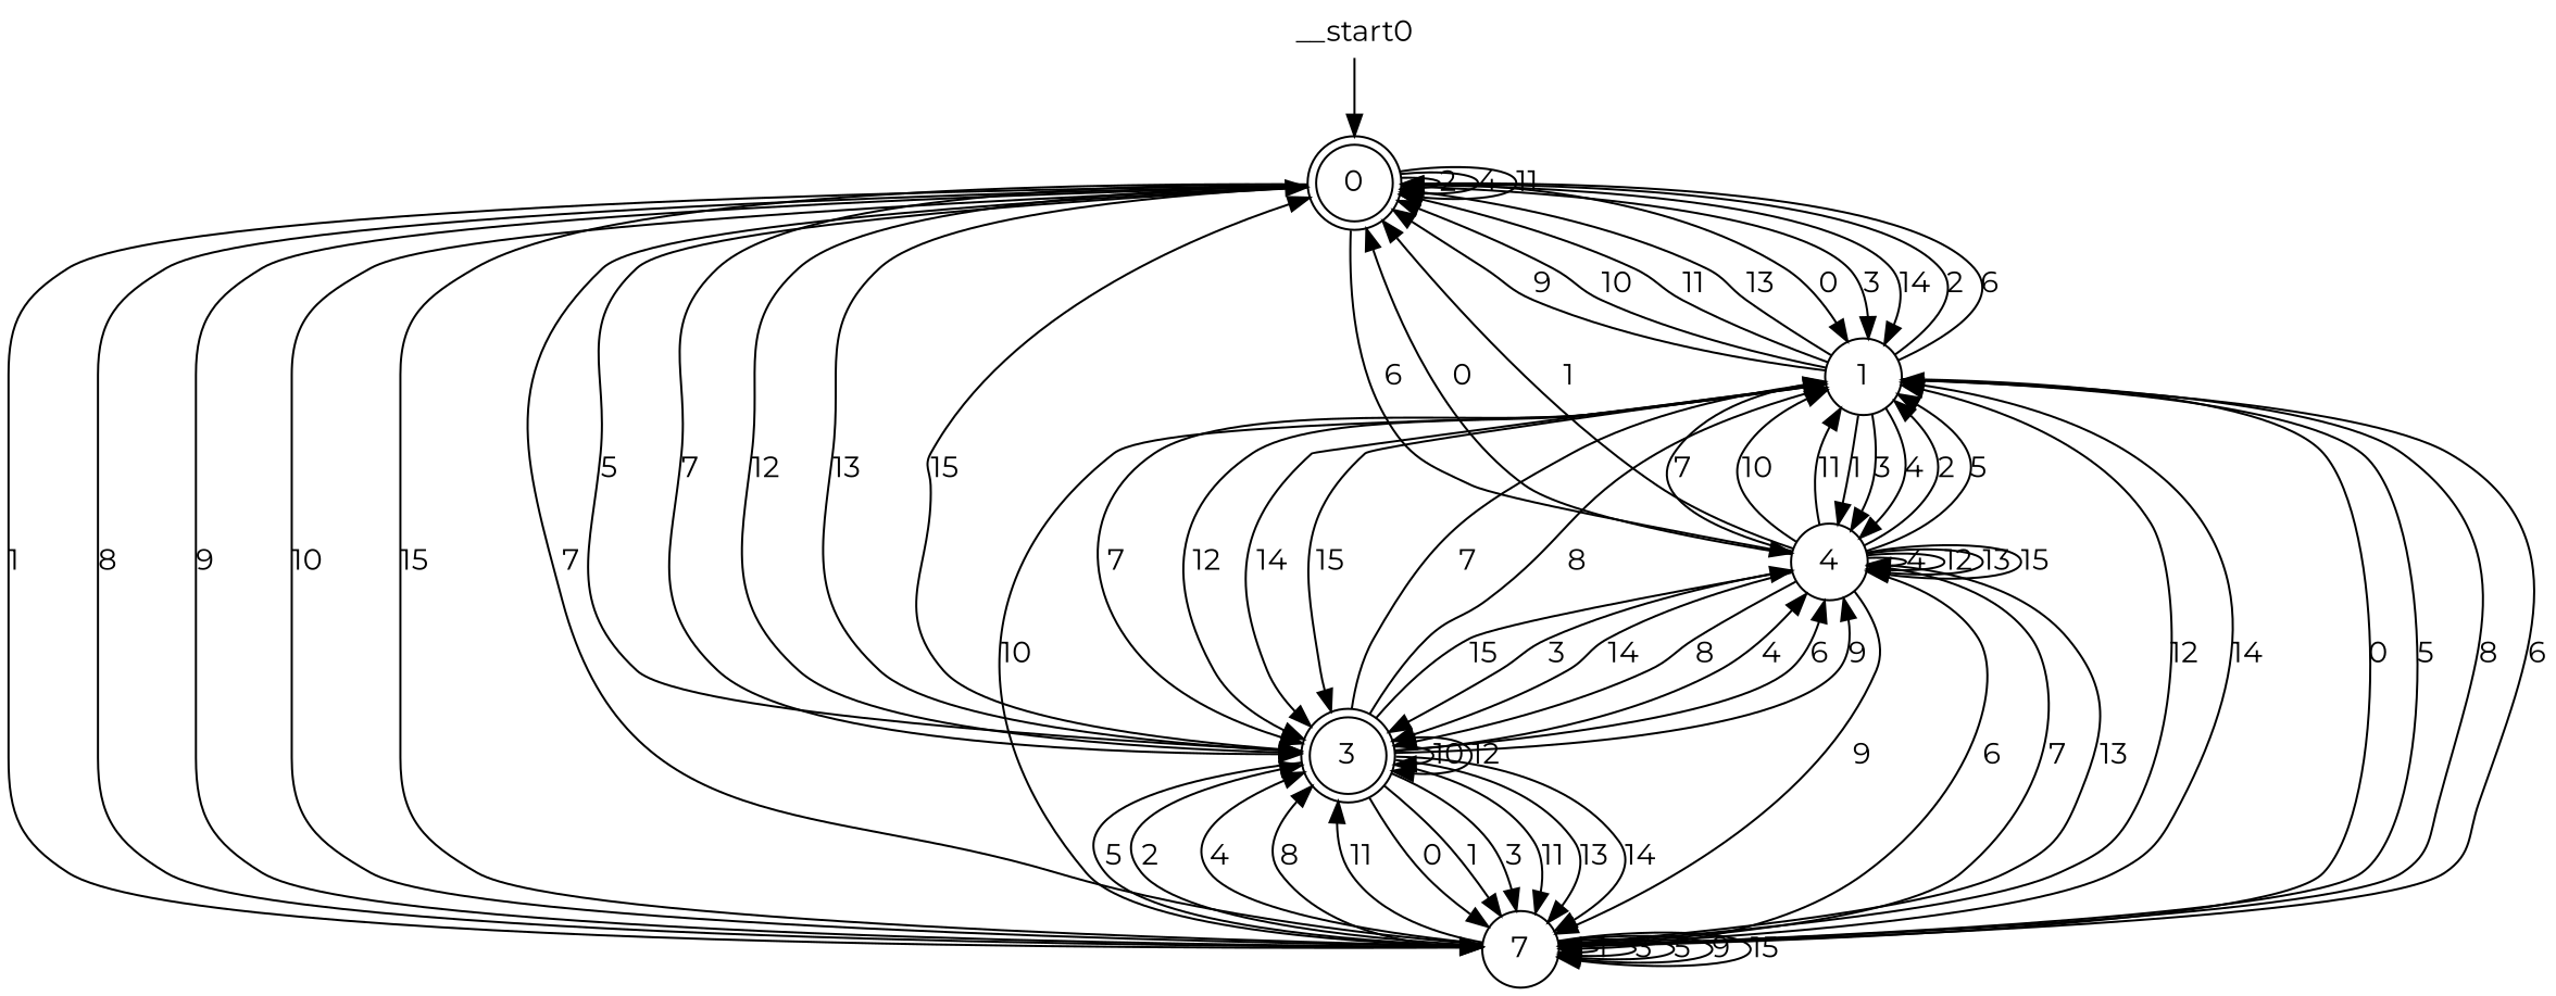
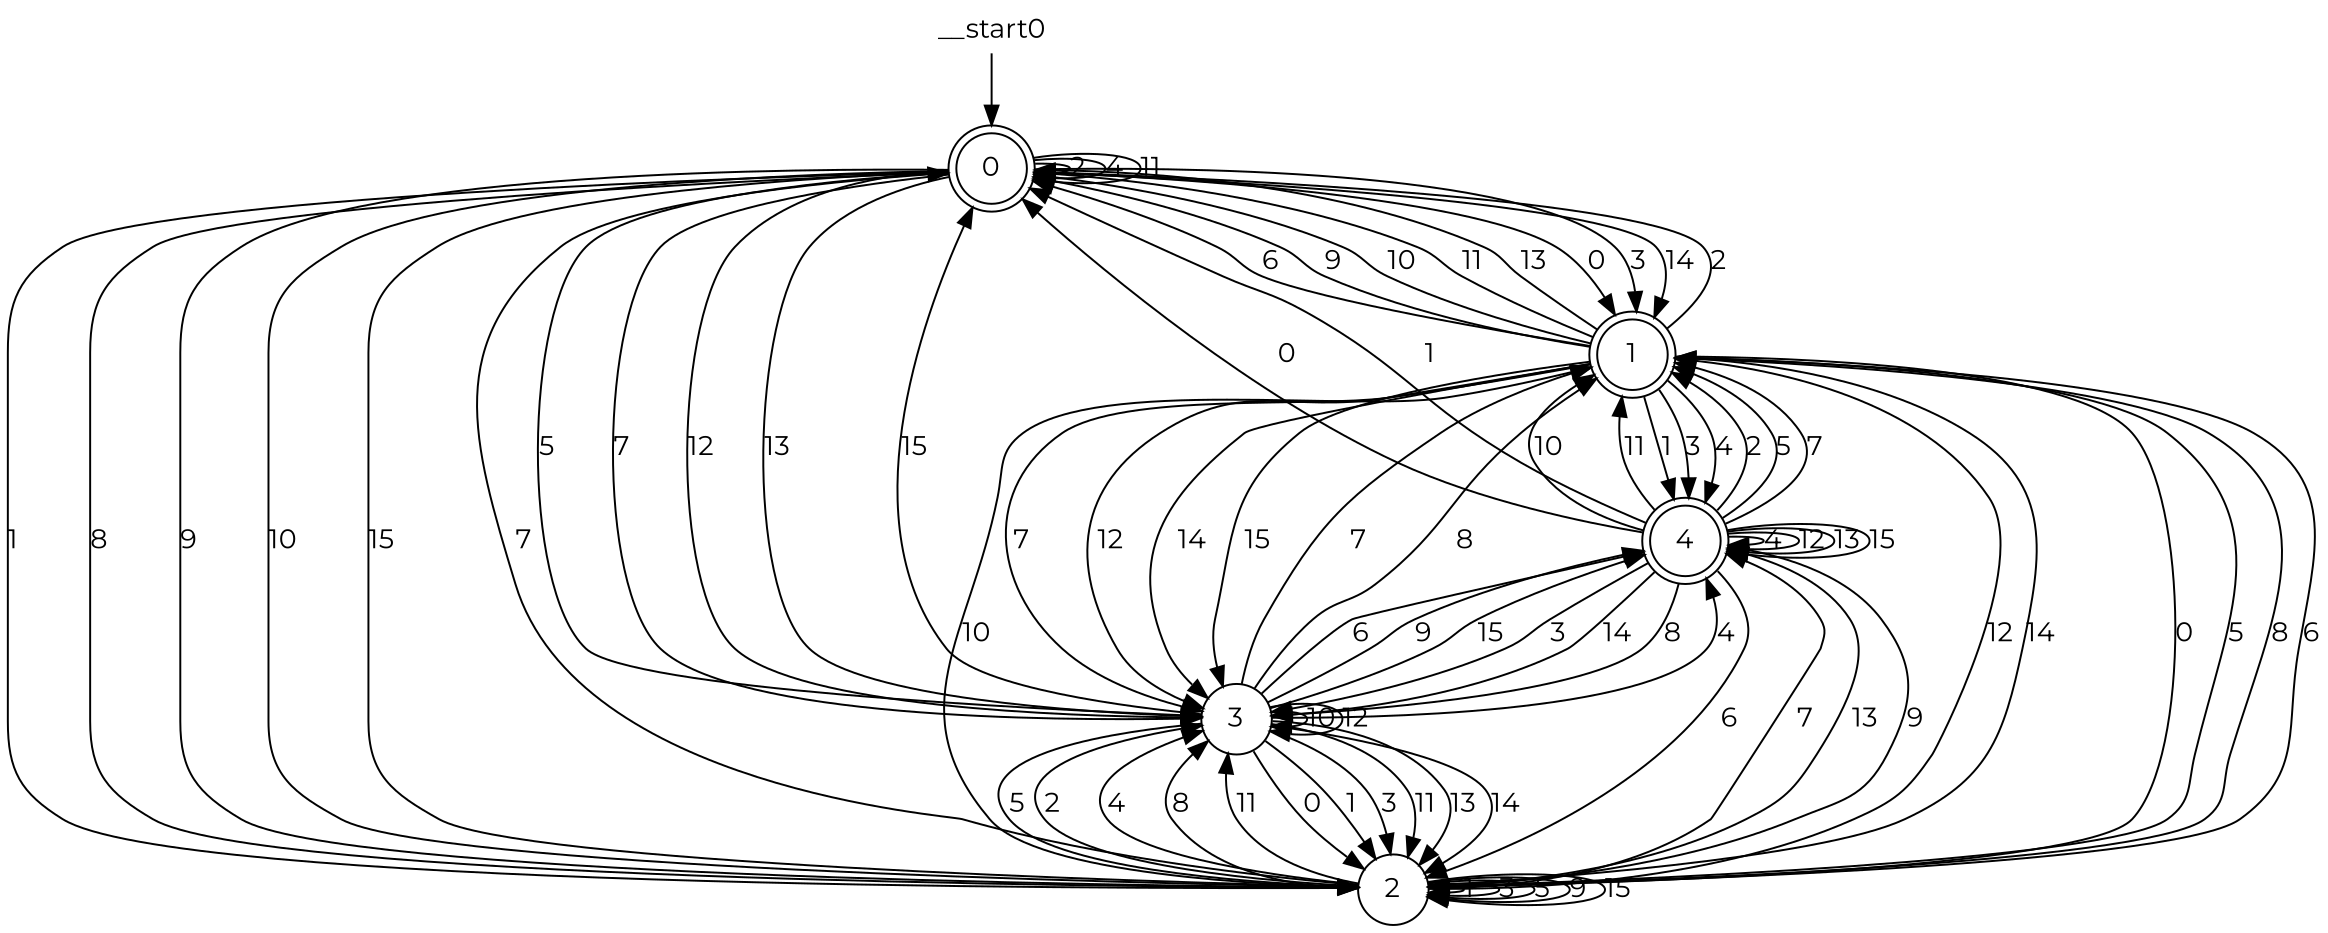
  digraph {
    fontname=Montserrat
    node [fontname=Montserrat shape=circle]
    edge [fontname=Montserrat]
    n1 [label=0 shape=doublecircle]
-   n2 [label=1]
-   n3 [label=7]
-   n4 [label=3 shape=doublecircle]
-   n5 [label=4]
+   n2 [label=1 shape=doublecircle]
+   n3 [label=2]
+   n4 [label=3]
+   n5 [label=4 shape=doublecircle]
    __start0 [height=0 shape=none width=0]
    n1 -> n1 [label=2]
    n1 -> n1 [label=4]
    n1 -> n1 [label=11]
    n1 -> n2 [label=0]
    n1 -> n2 [label=3]
    n1 -> n2 [label=14]
    n1 -> n3 [label=1]
    n1 -> n3 [label=8]
    n1 -> n3 [label=9]
    n1 -> n3 [label=10]
    n1 -> n3 [label=15]
    n1 -> n4 [label=5]
    n1 -> n4 [label=7]
    n1 -> n4 [label=12]
    n1 -> n4 [label=13]
-   n1 -> n5 [label=6]
    n2 -> n1 [label=2]
    n2 -> n1 [label=6]
    n2 -> n1 [label=9]
    n2 -> n1 [label=10]
    n2 -> n1 [label=11]
    n2 -> n1 [label=13]
    n2 -> n3 [label=0]
    n2 -> n3 [label=5]
    n2 -> n3 [label=8]
    n2 -> n4 [label=7]
    n2 -> n4 [label=12]
    n2 -> n4 [label=14]
    n2 -> n4 [label=15]
    n2 -> n5 [label=1]
    n2 -> n5 [label=3]
    n2 -> n5 [label=4]
    n3 -> n1 [label=7]
    n3 -> n2 [label=6]
    n3 -> n2 [label=10]
    n3 -> n2 [label=12]
    n3 -> n2 [label=14]
    n3 -> n3 [label=1]
    n3 -> n3 [label=3]
    n3 -> n3 [label=5]
    n3 -> n3 [label=9]
    n3 -> n3 [label=15]
    n3 -> n4 [label=2]
    n3 -> n4 [label=4]
    n3 -> n4 [label=8]
    n3 -> n4 [label=11]
    n3 -> n5 [label=7]
    n3 -> n5 [label=13]
    n4 -> n1 [label=15]
    n4 -> n2 [label=7]
    n4 -> n2 [label=8]
    n4 -> n3 [label=0]
    n4 -> n3 [label=1]
    n4 -> n3 [label=3]
    n4 -> n3 [label=5]
    n4 -> n3 [label=11]
    n4 -> n3 [label=13]
    n4 -> n3 [label=14]
    n4 -> n4 [label=10]
    n4 -> n4 [label=12]
    n4 -> n5 [label=4]
    n4 -> n5 [label=6]
    n4 -> n5 [label=9]
    n4 -> n5 [label=15]
    n5 -> n1 [label=0]
    n5 -> n1 [label=1]
    n5 -> n2 [label=2]
    n5 -> n2 [label=5]
    n5 -> n2 [label=7]
    n5 -> n2 [label=10]
    n5 -> n2 [label=11]
    n5 -> n3 [label=6]
    n5 -> n3 [label=9]
    n5 -> n4 [label=3]
    n5 -> n4 [label=8]
    n5 -> n4 [label=14]
    n5 -> n5 [label=4]
    n5 -> n5 [label=12]
    n5 -> n5 [label=13]
    n5 -> n5 [label=15]
    __start0 -> n1
  }
